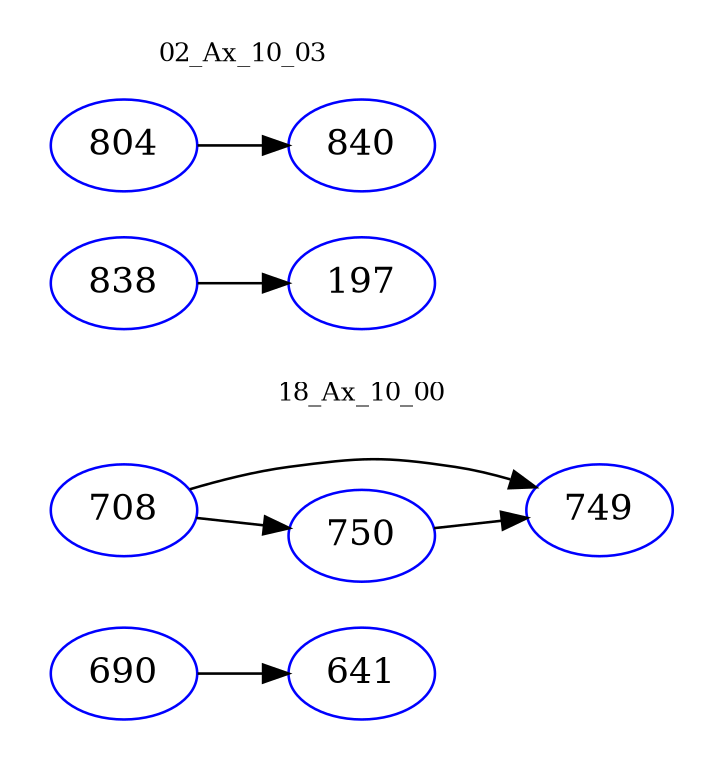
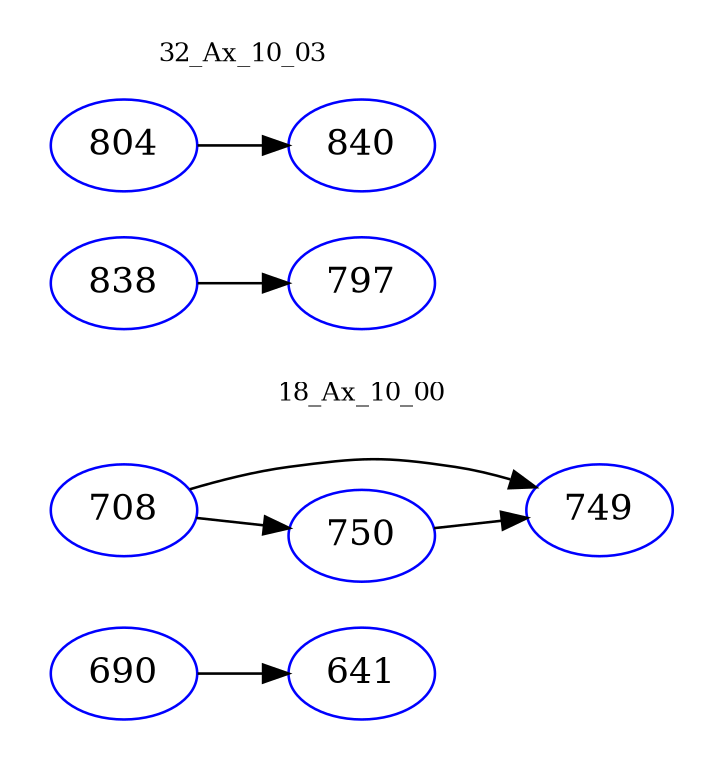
  digraph {
    rankdir=LR
    node [color=blue]
    edge [color=black]
    n1 [label=708]
    n2 [label=690]
    n3 [label=750]
    n4 [label=641]
    n5 [label=749]
    n6 [label=804]
    n7 [label=838]
    n8 [label=840]
-   n9 [label=197]
+   n9 [label=797]
    subgraph cluster_1 {
      color=white
      fontsize=10
      label="18_Ax_10_00"
      n1
      n2
      n3
      n4
      n5
    }
    subgraph cluster_2 {
      color=white
      fontsize=10
-     label="02_Ax_10_03"
+     label="32_Ax_10_03"
      n6
      n7
      n8
      n9
    }
    n1 -> n3
    n1 -> n5
    n2 -> n4
    n3 -> n5
    n6 -> n8
    n7 -> n9
  }
